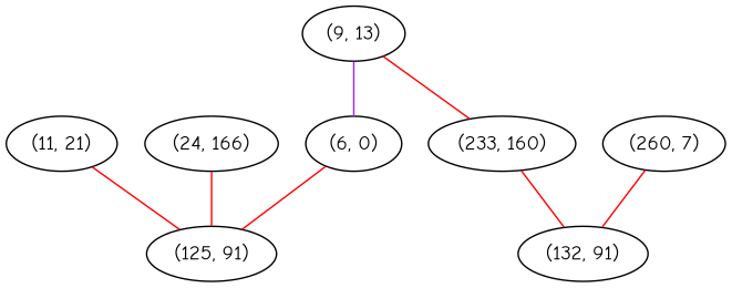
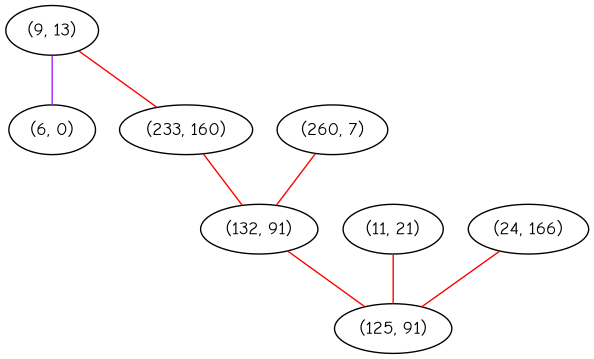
  graph {
    fontname="Comic Neue"
    node [fontname="Comic Neue"]
    edge [color=red fontname="Comic Neue" weight=1]
    n1 [label="(6, 0)"]
    "(9, 13)"
    "(233, 160)"
    "(11, 21)"
    "(125, 91)"
    "(132, 91)"
    "(24, 166)"
    "(260, 7)"
    "(9, 13)" -- n1 [color=purple weight=4]
    "(9, 13)" -- "(233, 160)"
    "(233, 160)" -- "(132, 91)"
    "(11, 21)" -- "(125, 91)"
-   n1 -- "(125, 91)"
+   "(132, 91)" -- "(125, 91)"
    "(24, 166)" -- "(125, 91)"
    "(260, 7)" -- "(132, 91)"
  }
